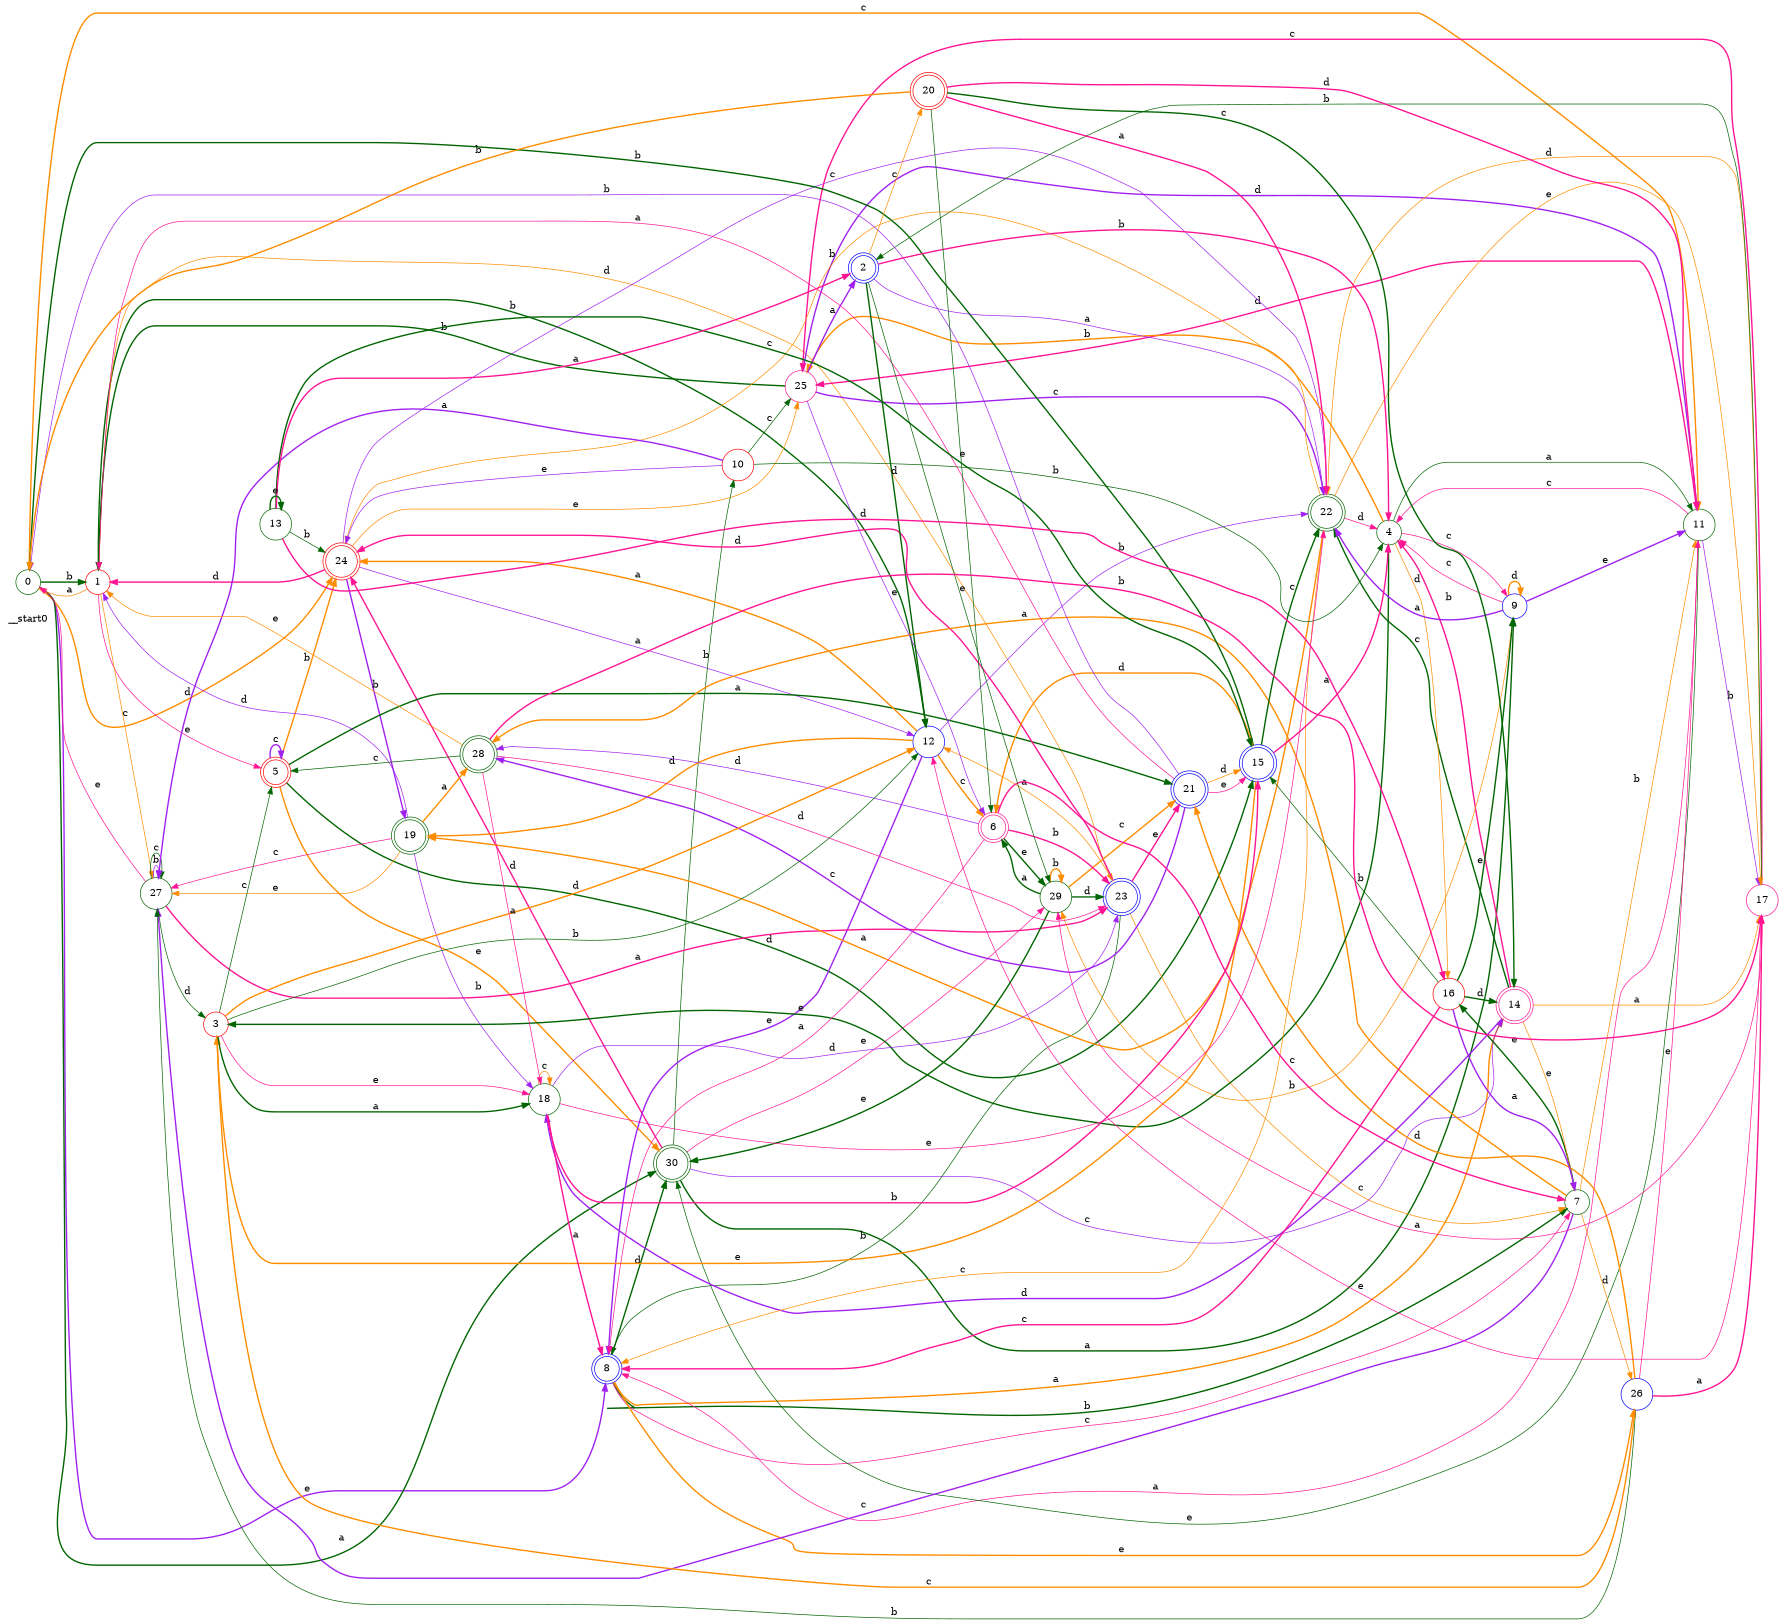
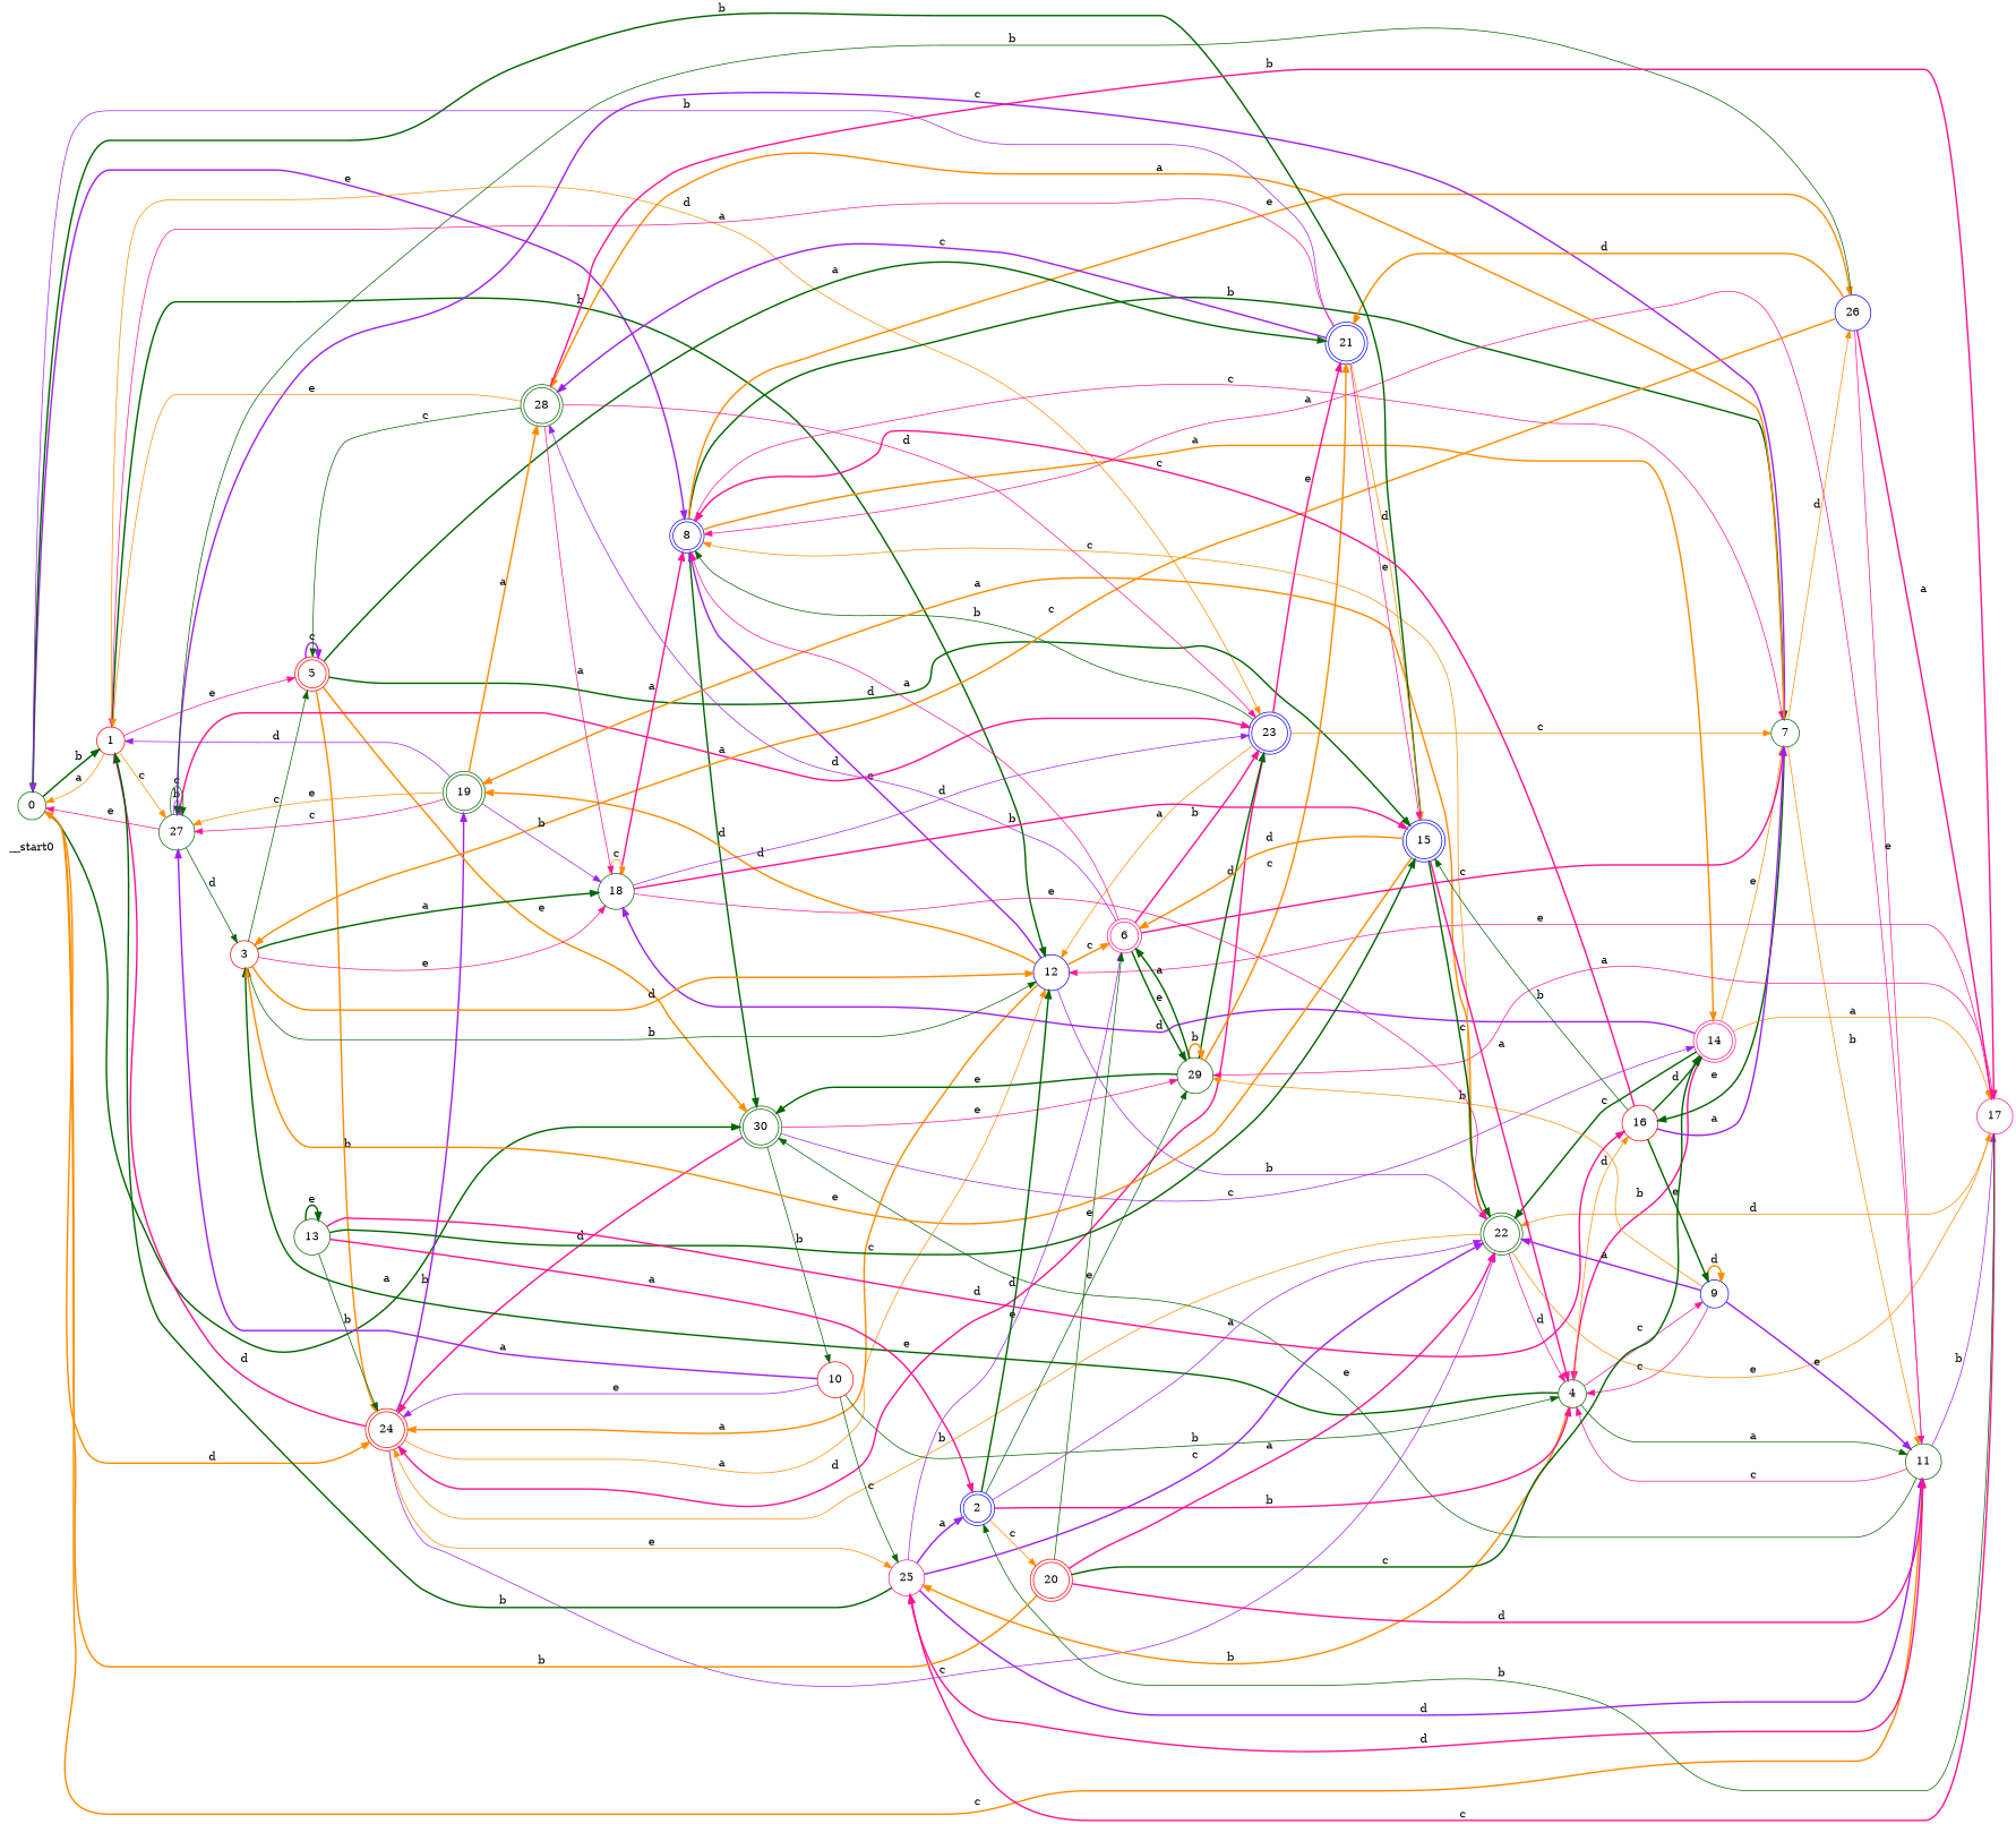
  digraph {
    rankdir=LR
    node [color=darkgreen shape=circle fillcolor=white style=filled]
    edge [color=darkorange style=bold]
    __start0 [color=red shape=none fillcolor="" style=""]
    n2 [label=0]
    n3 [color=red label=1]
    n4 [color=blue label=8 shape=doublecircle style="rounded,filled"]
    n5 [label=11]
    n6 [color=red label=24 shape=doublecircle style="rounded,filled"]
    n7 [label=30 shape=doublecircle style="rounded,filled"]
    n8 [color=red label=5 shape=doublecircle style="rounded,filled"]
    n9 [color=blue label=12]
    n10 [color=blue label=23 shape=doublecircle style="rounded,filled"]
    n11 [label=27]
    n12 [label=7]
    n13 [color=blue label=26]
    n14 [color=deeppink label=14 shape=doublecircle style="rounded,filled"]
    n15 [label=4]
    n16 [color=deeppink label=25]
    n17 [color=deeppink label=17]
    n18 [label=22 shape=doublecircle style="rounded,filled"]
    n19 [label=19 shape=doublecircle style="rounded,filled"]
    n20 [label=29]
    n21 [color=blue label=9]
    n22 [color=red label=10]
    n23 [color=blue label=15 shape=doublecircle style="rounded,filled"]
    n24 [color=blue label=21 shape=doublecircle style="rounded,filled"]
    n25 [color=deeppink label=6 shape=doublecircle style="rounded,filled"]
    n26 [color=red label=3]
    n27 [color=blue label=2 shape=doublecircle style="rounded,filled"]
    n28 [color=red label=20 shape=doublecircle style="rounded,filled"]
    n29 [color=red label=16]
    n30 [label=18]
    n31 [label=28 shape=doublecircle style="rounded,filled"]
    n32 [label=13]
    n2 -> n3 [color=darkgreen label=b]
    n2 -> n4 [color=purple label=e]
    n2 -> n5 [label=c]
    n2 -> n6 [label=d]
    n2 -> n7 [color=darkgreen label=a]
    n3 -> n2 [label=a style=solid]
    n3 -> n8 [color=deeppink label=e style=solid]
    n3 -> n9 [color=darkgreen label=b]
    n3 -> n10 [label=d style=solid]
    n3 -> n11 [label=c style=solid]
    n4 -> n7 [color=darkgreen label=d]
    n4 -> n12 [color=darkgreen label=b]
    n4 -> n12 [color=deeppink label=c style=solid]
    n4 -> n13 [label=e]
    n4 -> n14 [label=a]
    n5 -> n4 [color=deeppink label=a style=solid]
    n5 -> n7 [color=darkgreen label=e style=solid]
    n5 -> n15 [color=deeppink label=c style=solid]
    n5 -> n16 [color=deeppink label=d]
    n5 -> n17 [color=purple label=b style=solid]
    n6 -> n3 [color=deeppink label=d]
-   n6 -> n9 [color=purple label=a style=solid]
+   n6 -> n9 [label=a style=solid]
    n6 -> n16 [label=e style=solid]
    n6 -> n18 [color=purple label=c style=solid]
    n6 -> n19 [color=purple label=b]
    n7 -> n6 [color=deeppink label=d]
    n7 -> n14 [color=purple label=c style=solid]
    n7 -> n20 [color=deeppink label=e style=solid]
-   n7 -> n21 [color=darkgreen label=a]
    n7 -> n22 [color=darkgreen label=b style=solid]
    n8 -> n6 [label=b]
    n8 -> n7 [label=e]
    n8 -> n8 [color=purple label=c]
    n8 -> n23 [color=darkgreen label=d]
    n8 -> n24 [color=darkgreen label=a]
    n9 -> n4 [color=purple label=e]
    n9 -> n6 [label=a]
    n9 -> n18 [color=purple label=b style=solid]
    n9 -> n19 [label=d]
    n9 -> n25 [label=c]
    n10 -> n4 [color=darkgreen label=b style=solid]
    n10 -> n6 [color=deeppink label=d]
    n10 -> n9 [label=a style=solid]
    n10 -> n12 [label=c style=solid]
    n10 -> n24 [color=deeppink label=e]
    n11 -> n2 [color=deeppink label=e style=solid]
    n11 -> n10 [color=deeppink label=a]
    n11 -> n11 [color=purple label=b style=solid]
    n11 -> n11 [color=darkgreen label=c style=solid]
    n11 -> n26 [color=darkgreen label=d style=solid]
    n12 -> n5 [label=b style=solid]
    n12 -> n11 [color=purple label=c]
    n12 -> n13 [label=d style=solid]
    n12 -> n29 [color=darkgreen label=e]
    n12 -> n31 [label=a]
    n13 -> n5 [color=deeppink label=e style=solid]
    n13 -> n11 [color=darkgreen label=b style=solid]
    n13 -> n17 [color=deeppink label=a]
    n13 -> n24 [label=d]
    n13 -> n26 [label=c]
    n14 -> n12 [label=e style=solid]
    n14 -> n15 [color=deeppink label=b]
    n14 -> n17 [label=a style=solid]
    n14 -> n18 [color=darkgreen label=c]
    n14 -> n30 [color=purple label=d]
    n15 -> n5 [color=darkgreen label=a style=solid]
    n15 -> n16 [label=b]
    n15 -> n21 [color=deeppink label=c style=solid]
    n15 -> n26 [color=darkgreen label=e]
    n15 -> n29 [label=d style=solid]
    n16 -> n3 [color=darkgreen label=b]
    n16 -> n5 [color=purple label=d]
    n16 -> n18 [color=purple label=c]
    n16 -> n25 [color=purple label=e style=solid]
    n16 -> n27 [color=purple label=a]
    n17 -> n9 [color=deeppink label=e style=solid]
    n17 -> n16 [color=deeppink label=c]
    n17 -> n18 [label=d style=solid]
    n17 -> n20 [color=deeppink label=a style=solid]
    n17 -> n27 [color=darkgreen label=b style=solid]
    n18 -> n4 [label=c style=solid]
    n18 -> n6 [label=b style=solid]
    n18 -> n15 [color=deeppink label=d style=solid]
    n18 -> n17 [label=e style=solid]
    n18 -> n19 [label=a]
    n19 -> n3 [color=purple label=d style=solid]
    n19 -> n11 [color=deeppink label=c style=solid]
    n19 -> n11 [label=e style=solid]
    n19 -> n30 [color=purple label=b style=solid]
    n19 -> n31 [label=a]
    n20 -> n7 [color=darkgreen label=e]
    n20 -> n10 [color=darkgreen label=d]
    n20 -> n20 [label=b]
    n20 -> n24 [label=c]
    n20 -> n25 [color=darkgreen label=a]
    n21 -> n5 [color=purple label=e]
    n21 -> n15 [color=deeppink label=c style=solid]
    n21 -> n18 [color=purple label=a]
    n21 -> n20 [label=b style=solid]
    n21 -> n21 [label=d]
    n22 -> n6 [color=purple label=e style=solid]
    n22 -> n11 [color=purple label=a]
    n22 -> n15 [color=darkgreen label=b style=solid]
    n22 -> n16 [color=darkgreen label=c style=solid]
    n23 -> n2 [color=darkgreen label=b]
    n23 -> n15 [color=deeppink label=a]
    n23 -> n18 [color=darkgreen label=c]
    n23 -> n25 [label=d]
    n23 -> n26 [label=e]
    n24 -> n2 [color=purple label=b style=solid]
    n24 -> n3 [color=deeppink label=a style=solid]
    n24 -> n23 [label=d style=solid]
    n24 -> n23 [color=deeppink label=e style=solid]
    n24 -> n31 [color=purple label=c]
    n25 -> n4 [color=deeppink label=a style=solid]
    n25 -> n10 [color=deeppink label=b]
    n25 -> n12 [color=deeppink label=c]
    n25 -> n20 [color=darkgreen label=e]
    n25 -> n31 [color=purple label=d style=solid]
    n26 -> n8 [color=darkgreen label=c style=solid]
    n26 -> n9 [color=darkgreen label=b style=solid]
    n26 -> n9 [label=d]
    n26 -> n30 [color=darkgreen label=a]
    n26 -> n30 [color=deeppink label=e style=solid]
    n27 -> n9 [color=darkgreen label=d]
    n27 -> n15 [color=deeppink label=b]
    n27 -> n18 [color=purple label=a style=solid]
    n27 -> n20 [color=darkgreen label=e style=solid]
    n27 -> n28 [label=c style=solid]
    n28 -> n2 [label=b]
    n28 -> n5 [color=deeppink label=d]
    n28 -> n14 [color=darkgreen label=c]
    n28 -> n18 [color=deeppink label=a]
    n28 -> n25 [color=darkgreen label=e style=solid]
    n29 -> n4 [color=deeppink label=c]
    n29 -> n12 [color=purple label=a]
    n29 -> n14 [color=darkgreen label=d]
    n29 -> n21 [color=darkgreen label=e]
    n29 -> n23 [color=darkgreen label=b style=solid]
    n30 -> n4 [color=deeppink label=a]
    n30 -> n10 [color=purple label=d style=solid]
    n30 -> n18 [color=deeppink label=e style=solid]
    n30 -> n23 [color=deeppink label=b]
    n30 -> n30 [label=c style=solid]
    n31 -> n3 [label=e style=solid]
    n31 -> n8 [color=darkgreen label=c style=solid]
    n31 -> n10 [color=deeppink label=d style=solid]
    n31 -> n17 [color=deeppink label=b]
    n31 -> n30 [color=deeppink label=a style=solid]
    n32 -> n6 [color=darkgreen label=b style=solid]
    n32 -> n23 [color=darkgreen label=c]
    n32 -> n27 [color=deeppink label=a]
    n32 -> n29 [color=deeppink label=d]
    n32 -> n32 [color=darkgreen label=e]
  }
